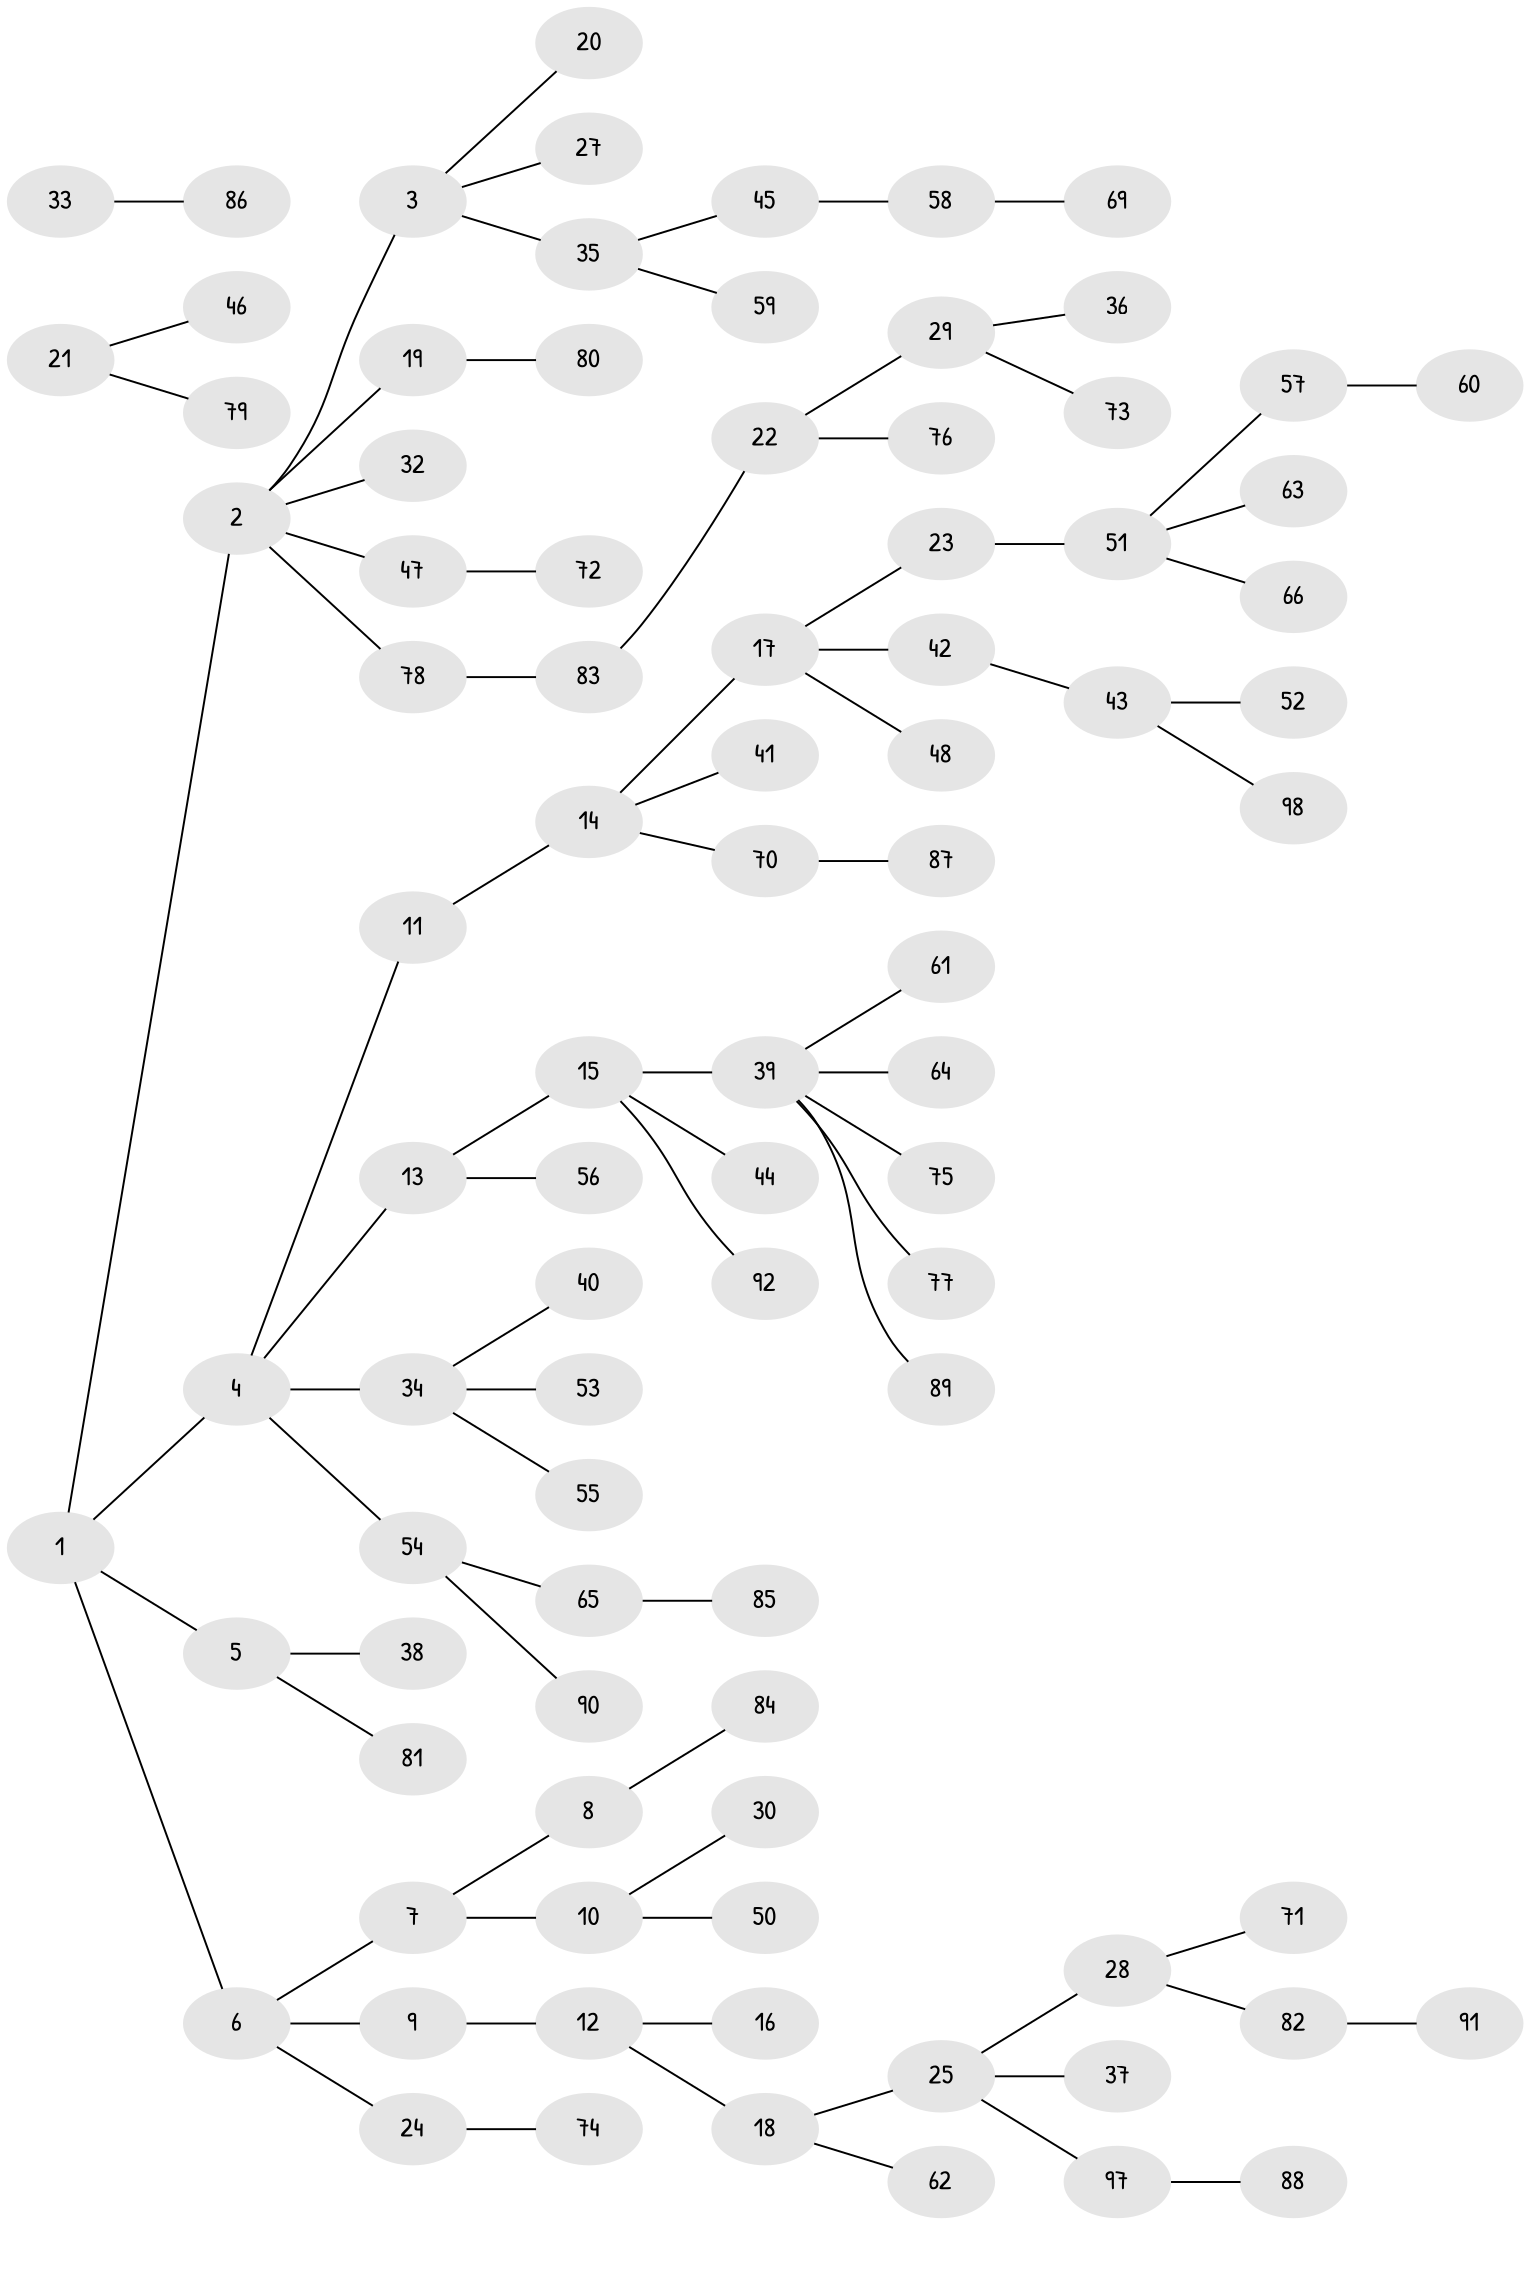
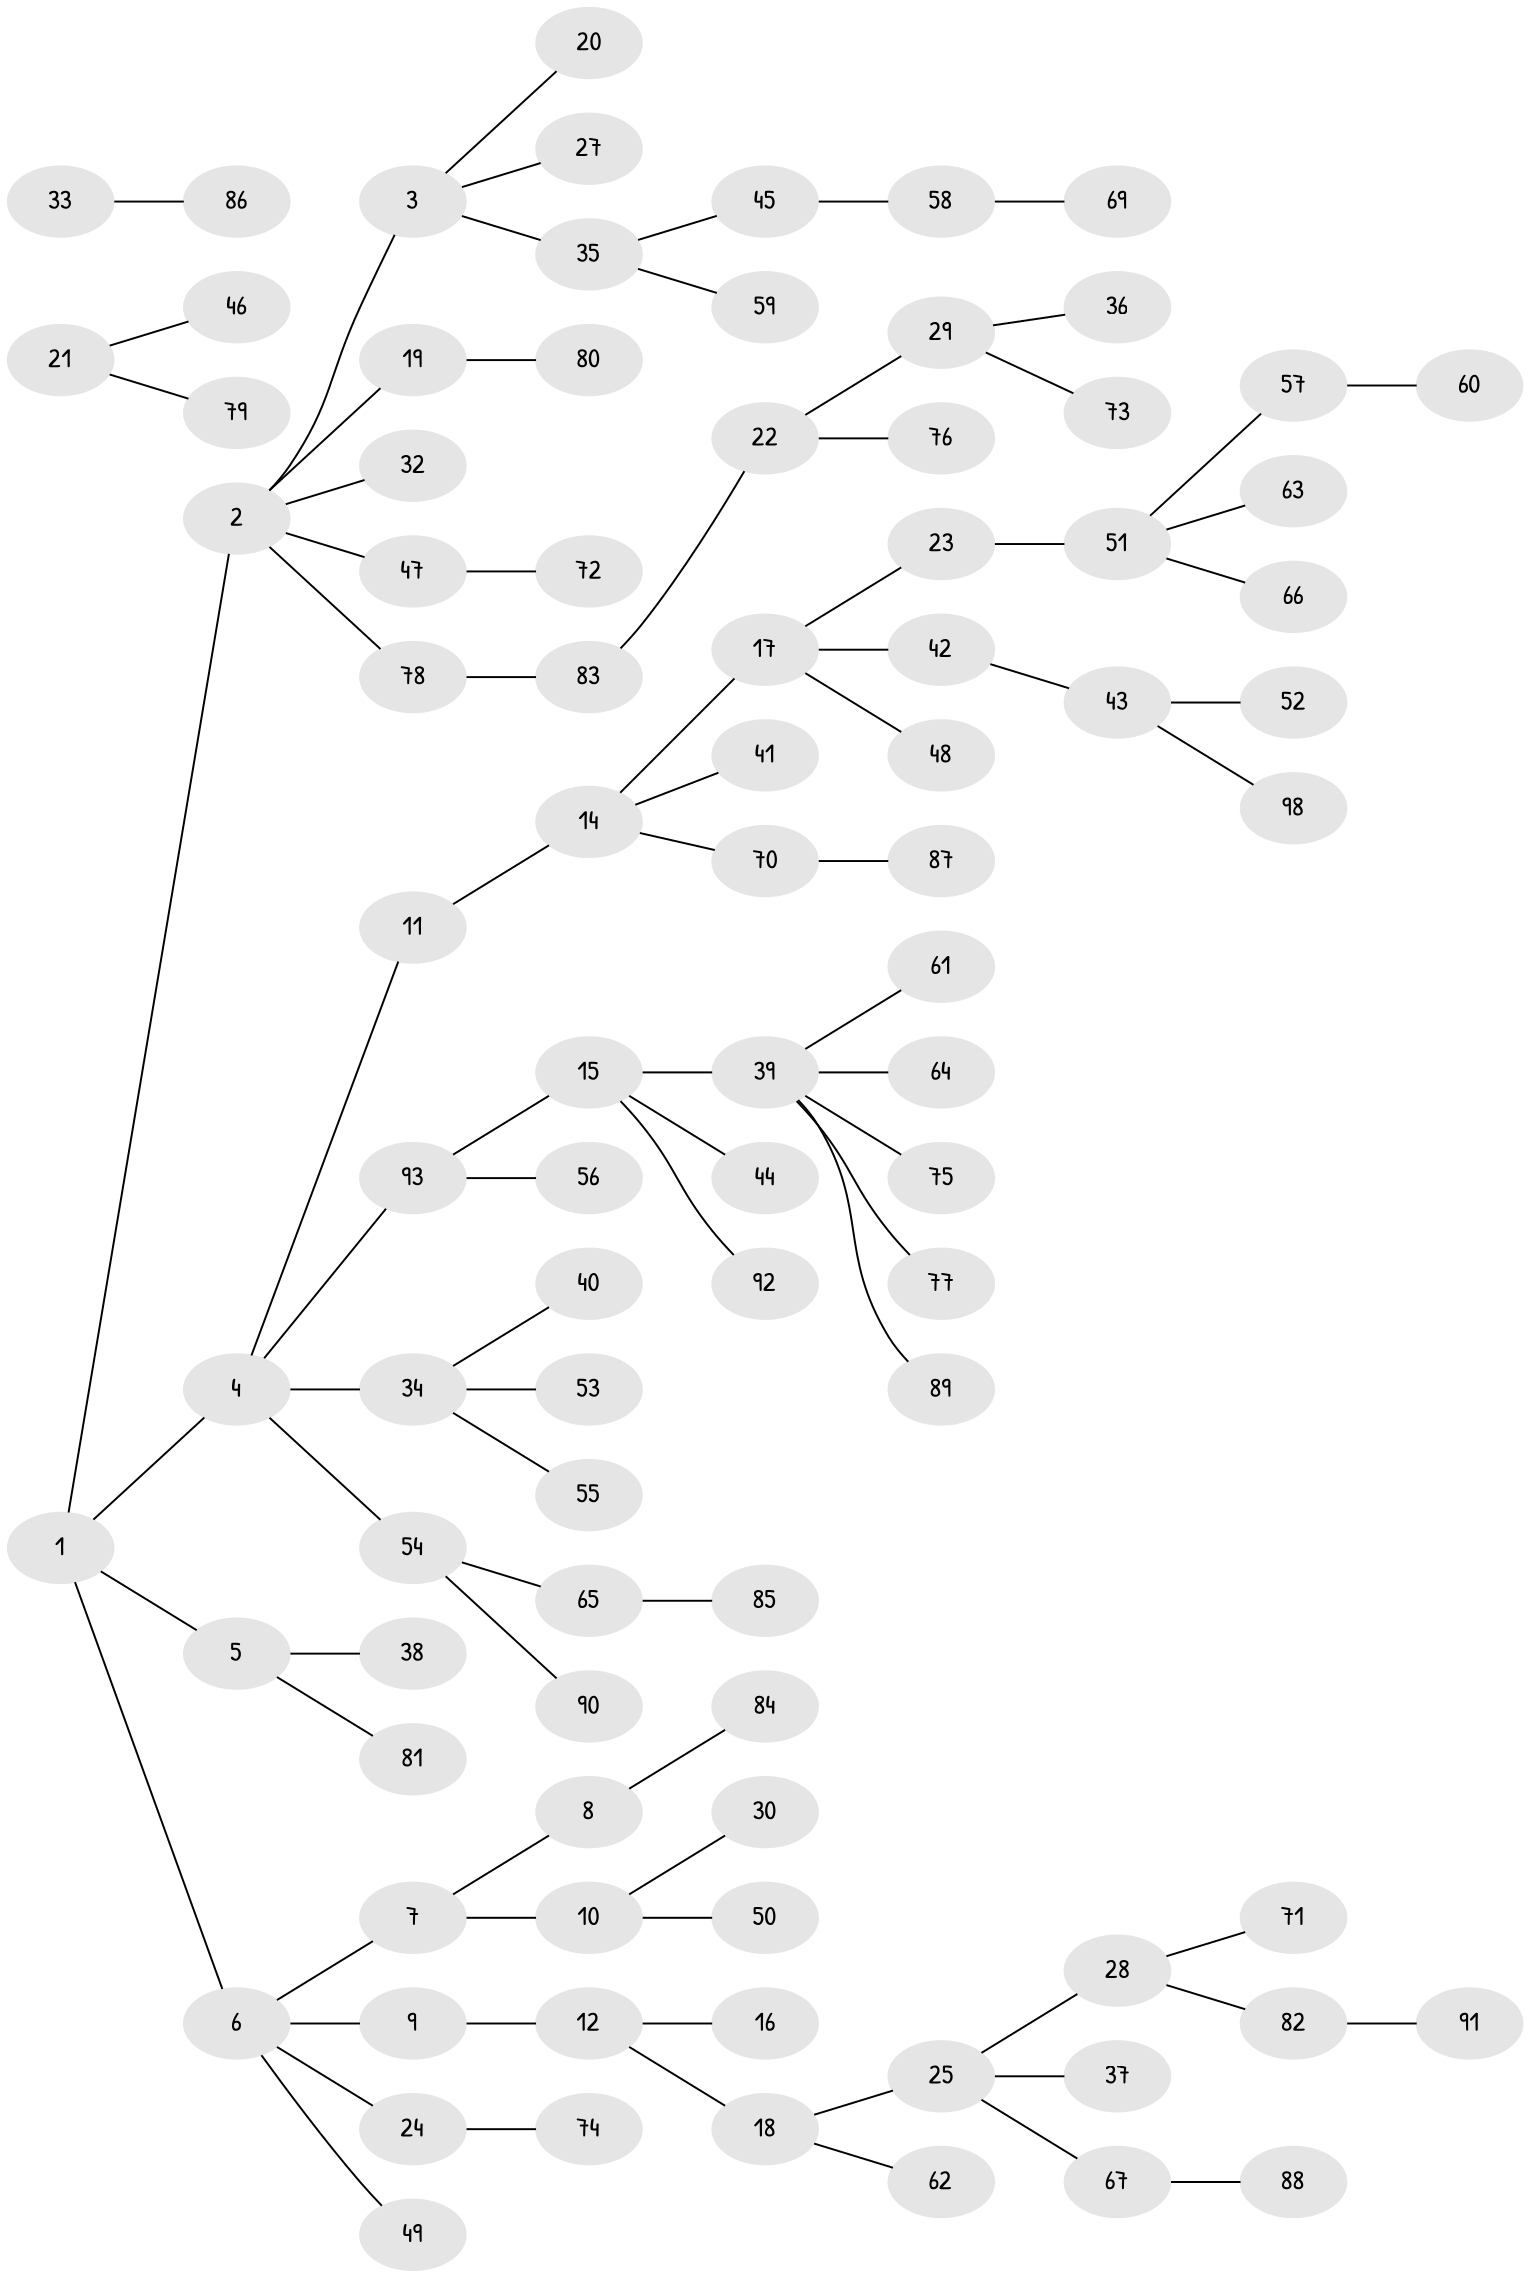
  graph {
    fontname="Patrick Hand"
    rankdir=LR
    node [color=gray90 fontname="Patrick Hand" style=filled]
    edge [fontname="Patrick Hand"]
    1
    2
    4
    5
    6
    3
    19
    32
    47
    78
    11
-   13
+   13 [label=93]
    34
    54
    38
    81
    7
    9
    24
+   49
    20
    27
    35
    80
    72
    83
    45
    59
    14
    15
    56
    40
    53
    55
    65
    90
    8
    10
    12
    74
    84
    30
    50
    21
    46
    79
    16
    18
    17
    41
    70
    25
    62
    39
    44
    92
    23
    42
    48
    22
    29
    76
    87
    61
    64
    75
    77
    89
    51
    43
    28
    37
-   67 [label=97]
+   67
    33
    86
    36
    73
    57
    63
    66
    71
    82
    88
    91
    58
    52
    n87 [label=98]
    69
    60
    85
    1 -- 2
    1 -- 4
    1 -- 5
    1 -- 6
    2 -- 3
    2 -- 19
    2 -- 32
    2 -- 47
    2 -- 78
    4 -- 11
    4 -- 13
    4 -- 34
    4 -- 54
    5 -- 38
    5 -- 81
    6 -- 7
    6 -- 9
    6 -- 24
+   6 -- 49
    3 -- 20
    3 -- 27
    3 -- 35
    19 -- 80
    47 -- 72
    78 -- 83
    11 -- 14
    13 -- 15
    13 -- 56
    34 -- 40
    34 -- 53
    34 -- 55
    54 -- 65
    54 -- 90
    7 -- 8
    7 -- 10
    9 -- 12
    24 -- 74
    35 -- 45
    35 -- 59
    83 -- 22
    45 -- 58
    14 -- 17
    14 -- 41
    14 -- 70
    15 -- 39
    15 -- 44
    15 -- 92
    65 -- 85
    8 -- 84
    10 -- 30
    10 -- 50
    12 -- 16
    12 -- 18
    21 -- 46
    21 -- 79
    18 -- 25
    18 -- 62
    17 -- 23
    17 -- 42
    17 -- 48
    70 -- 87
    25 -- 28
    25 -- 37
    25 -- 67
    39 -- 61
    39 -- 64
    39 -- 75
    39 -- 77
    39 -- 89
    23 -- 51
    42 -- 43
    22 -- 29
    22 -- 76
    29 -- 36
    29 -- 73
    51 -- 57
    51 -- 63
    51 -- 66
    43 -- 52
    43 -- n87
    28 -- 71
    28 -- 82
    67 -- 88
    33 -- 86
    57 -- 60
    82 -- 91
    58 -- 69
  }
